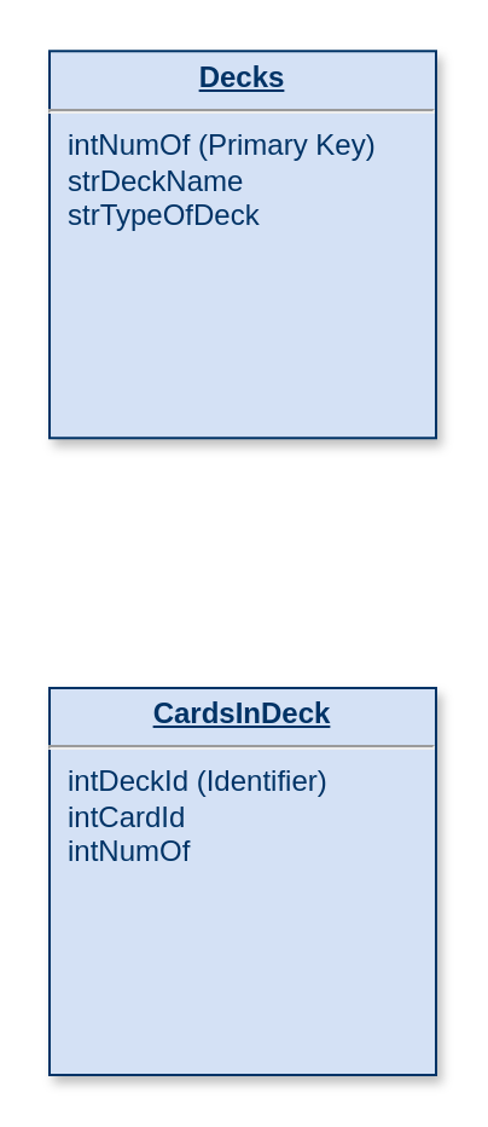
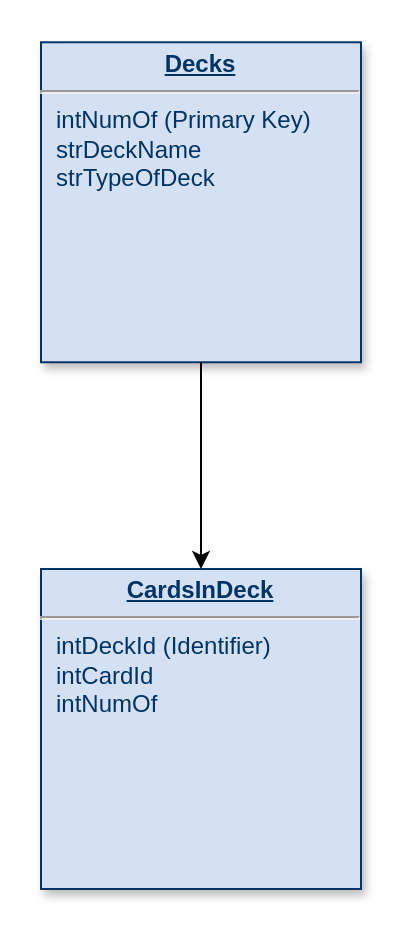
  <mxCell id="0" />
  <mxCell id="1" parent="0" />
  <mxCell id="2" value="&lt;p style=&quot;margin: 0px ; margin-top: 4px ; text-align: center ; text-decoration: underline&quot;&gt;&lt;strong&gt;CardsInDeck&lt;/strong&gt;&lt;/p&gt;&lt;hr&gt;&lt;p style=&quot;margin: 0px ; margin-left: 8px&quot;&gt;intDeckId (Identifier)&lt;/p&gt;&lt;p style=&quot;margin: 0px ; margin-left: 8px&quot;&gt;intCardId&lt;/p&gt;&lt;p style=&quot;margin: 0px ; margin-left: 8px&quot;&gt;intNumOf&lt;/p&gt;" style="verticalAlign=top;align=left;overflow=fill;fontSize=12;fontFamily=Helvetica;html=1;strokeColor=#003366;shadow=1;fillColor=#D4E1F5;fontColor=#003366" parent="1" vertex="1"><mxGeometry x="20" y="284" width="160" height="160" as="geometry" /></mxCell>
  <mxCell id="3" value="&lt;p style=&quot;margin: 0px ; margin-top: 4px ; text-align: center ; text-decoration: underline&quot;&gt;&lt;strong&gt;Decks&lt;/strong&gt;&lt;/p&gt;&lt;hr&gt;&lt;p style=&quot;margin: 0px ; margin-left: 8px&quot;&gt;intNumOf (Primary Key)&lt;/p&gt;&lt;p style=&quot;margin: 0px ; margin-left: 8px&quot;&gt;strDeckName&lt;/p&gt;&lt;p style=&quot;margin: 0px ; margin-left: 8px&quot;&gt;strTypeOfDeck&lt;/p&gt;" style="verticalAlign=top;align=left;overflow=fill;fontSize=12;fontFamily=Helvetica;html=1;strokeColor=#003366;shadow=1;fillColor=#D4E1F5;fontColor=#003366" parent="1" vertex="1"><mxGeometry x="20" y="20.64" width="160" height="160" as="geometry" /></mxCell>
+ <mxCell id="4" value="" style="endArrow=classic;html=1;rounded=0;exitX=0.5;exitY=1;exitDx=0;exitDy=0;entryX=0.5;entryY=0;entryDx=0;entryDy=0;" edge="1" parent="1" source="3" target="2"><mxGeometry width="50" height="50" relative="1" as="geometry"><mxPoint x="80" y="259" as="sourcePoint" /><mxPoint x="130" y="209" as="targetPoint" /></mxGeometry></mxCell>
